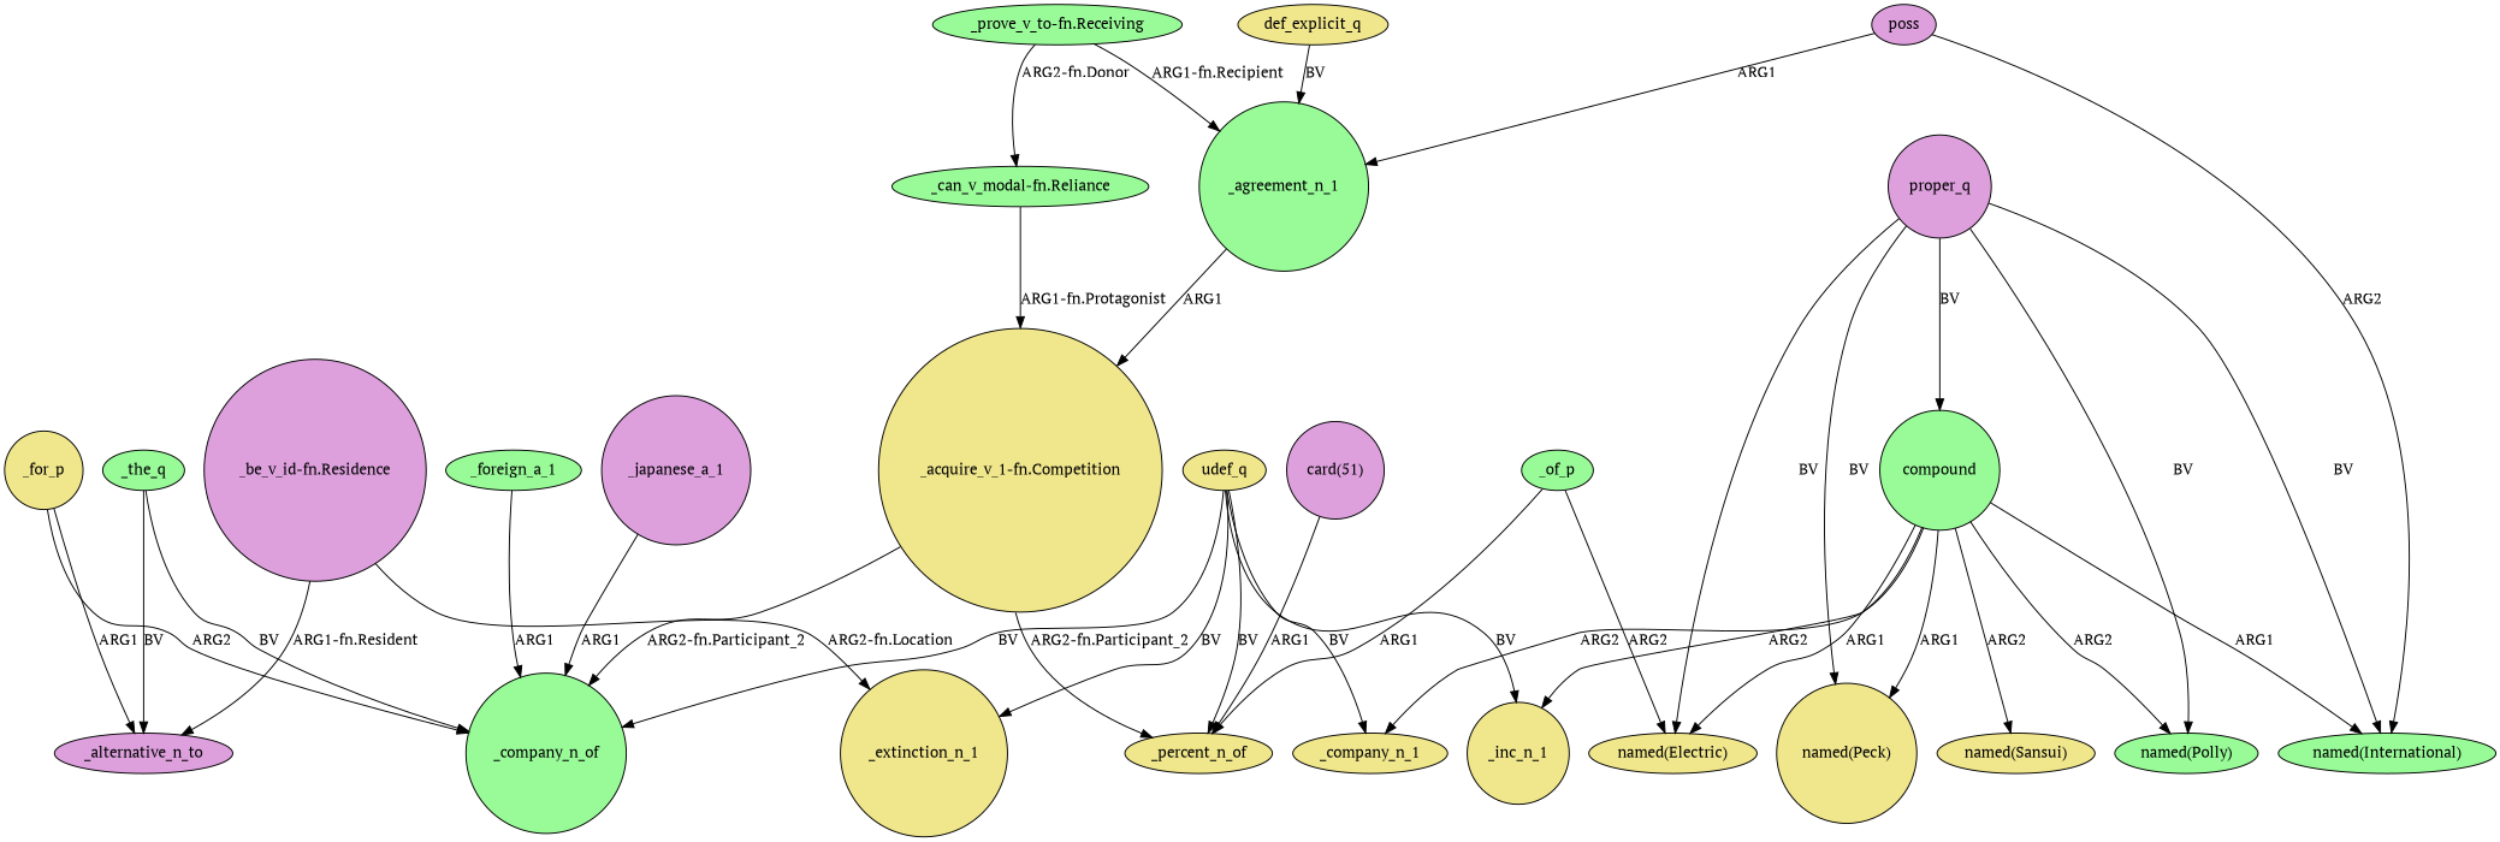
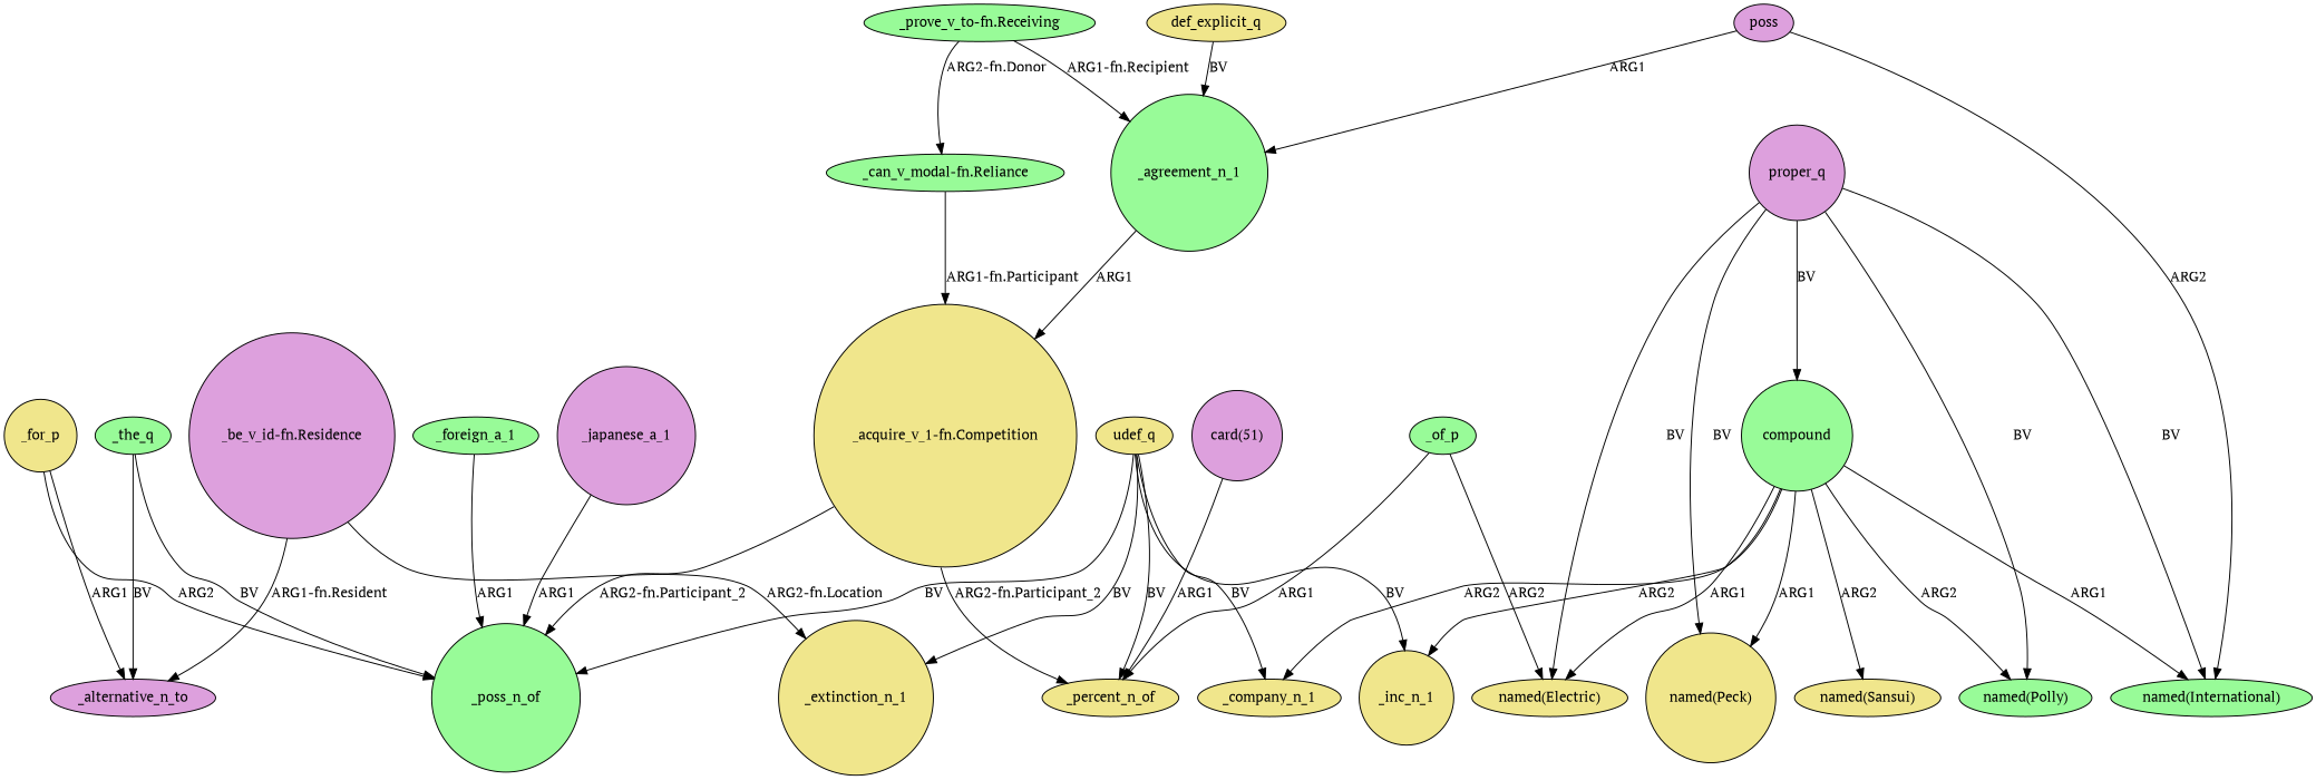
  digraph {
    fontname="PT Serif"
    node [fillcolor=khaki fontname="PT Serif" shape=ellipse style=filled]
    edge [fontname="PT Serif"]
    _for_p [shape=circle]
    _alternative_n_to [fillcolor=plum]
-   _company_n_of [fillcolor=palegreen shape=circle]
+   _company_n_of [fillcolor=palegreen shape=circle label=_poss_n_of]
    compound [fillcolor=palegreen shape=circle]
    "named(Polly)" [fillcolor=palegreen]
    _company_n_1
    "named(Sansui)"
    "named(International)" [fillcolor=palegreen]
    "named(Electric)"
    _inc_n_1 [shape=circle]
    "named(Peck)" [shape=circle]
    "_prove_v_to-fn.Receiving" [fillcolor=palegreen]
    "_can_v_modal-fn.Reliance" [fillcolor=palegreen]
    _agreement_n_1 [fillcolor=palegreen shape=circle]
    "_acquire_v_1-fn.Competition" [shape=circle]
    _percent_n_of
    def_explicit_q
    proper_q [fillcolor=plum shape=circle]
    "_be_v_id-fn.Residence" [fillcolor=plum shape=circle]
    _extinction_n_1 [shape=circle]
    udef_q
    poss [fillcolor=plum]
    _the_q [fillcolor=palegreen]
    _foreign_a_1 [fillcolor=palegreen]
    _of_p [fillcolor=palegreen]
    _japanese_a_1 [fillcolor=plum shape=circle]
    "card(51)" [fillcolor=plum shape=circle]
    _for_p -> _alternative_n_to [label=ARG1]
    _for_p -> _company_n_of [label=ARG2]
    compound -> "named(Polly)" [label=ARG2]
    compound -> _company_n_1 [label=ARG2]
    compound -> "named(Sansui)" [label=ARG2]
    compound -> "named(International)" [label=ARG1]
    compound -> "named(Electric)" [label=ARG1]
    compound -> _inc_n_1 [label=ARG2]
    compound -> "named(Peck)" [label=ARG1]
    "_prove_v_to-fn.Receiving" -> "_can_v_modal-fn.Reliance" [label="ARG2-fn.Donor"]
    "_prove_v_to-fn.Receiving" -> _agreement_n_1 [label="ARG1-fn.Recipient"]
-   "_can_v_modal-fn.Reliance" -> "_acquire_v_1-fn.Competition" [label="ARG1-fn.Protagonist"]
+   "_can_v_modal-fn.Reliance" -> "_acquire_v_1-fn.Competition" [label="ARG1-fn.Participant"]
    _agreement_n_1 -> "_acquire_v_1-fn.Competition" [label=ARG1]
    "_acquire_v_1-fn.Competition" -> _company_n_of [label="ARG2-fn.Participant_2"]
    "_acquire_v_1-fn.Competition" -> _percent_n_of [label="ARG2-fn.Participant_2"]
    def_explicit_q -> _agreement_n_1 [label=BV]
    proper_q -> compound [label=BV]
    proper_q -> "named(Polly)" [label=BV]
    proper_q -> "named(International)" [label=BV]
    proper_q -> "named(Electric)" [label=BV]
    proper_q -> "named(Peck)" [label=BV]
    "_be_v_id-fn.Residence" -> _alternative_n_to [label="ARG1-fn.Resident"]
    "_be_v_id-fn.Residence" -> _extinction_n_1 [label="ARG2-fn.Location"]
    udef_q -> _company_n_of [label=BV]
    udef_q -> _company_n_1 [label=BV]
    udef_q -> _inc_n_1 [label=BV]
    udef_q -> _percent_n_of [label=BV]
    udef_q -> _extinction_n_1 [label=BV]
    poss -> "named(International)" [label=ARG2]
    poss -> _agreement_n_1 [label=ARG1]
    _the_q -> _alternative_n_to [label=BV]
    _the_q -> _company_n_of [label=BV]
    _foreign_a_1 -> _company_n_of [label=ARG1]
    _of_p -> "named(Electric)" [label=ARG2]
    _of_p -> _percent_n_of [label=ARG1]
    _japanese_a_1 -> _company_n_of [label=ARG1]
    "card(51)" -> _percent_n_of [label=ARG1]
  }
